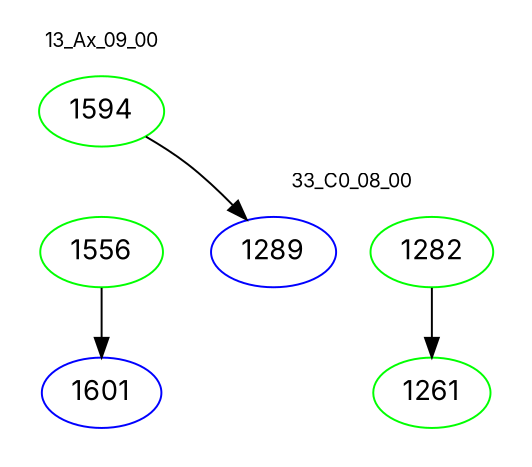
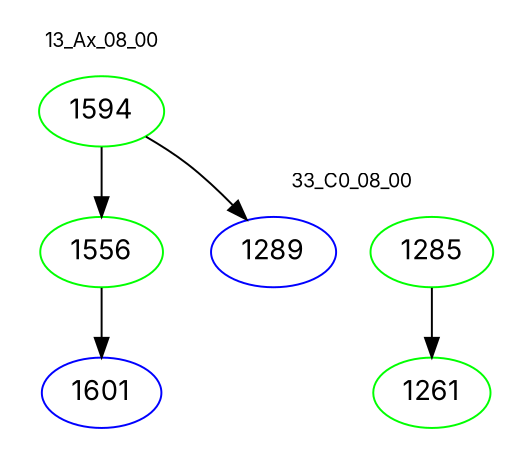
  digraph {
    fontname=Inter
    node [color=green fontname=Inter]
    edge [color=black fontname=Inter]
    n1 [label=1594]
    n2 [label=1556]
    n3 [color=blue label=1601]
-   n4 [label=1282]
+   n4 [label=1285]
    n5 [label=1261]
    n6 [color=blue label=1289]
    subgraph cluster_1 {
      color=white
      fontsize=10
-     label="13_Ax_09_00"
+     label="13_Ax_08_00"
      n1
      n2
      n3
    }
    subgraph cluster_2 {
      color=white
      fontsize=10
      label="33_C0_08_00"
      n4
      n5
      n6
    }
+   n1 -> n2
    n1 -> n6
    n2 -> n3
    n4 -> n5
  }
